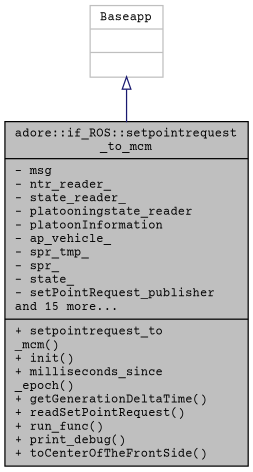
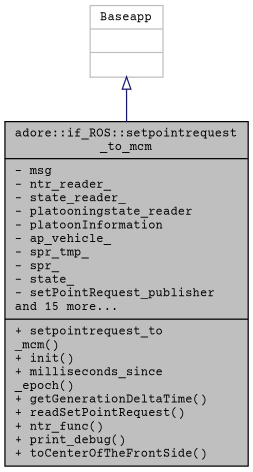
  digraph {
    fontname="Courier Prime"
    node [fontname="Courier Prime" fontsize=10 shape=record style=filled]
-   n1 [color=black fillcolor=grey75 fontcolor=black height=0.2 label="{adore::if_ROS::setpointrequest\l_to_mcm\n|- msg\l- ntr_reader_\l- state_reader_\l- platooningstate_reader\l- platoonInformation\l- ap_vehicle_\l- spr_tmp_\l- spr_\l- state_\l- setPointRequest_publisher\land 15 more...\l|+ setpointrequest_to\l_mcm()\l+ init()\l+ milliseconds_since\l_epoch()\l+ getGenerationDeltaTime()\l+ readSetPointRequest()\l+ run_func()\l+ print_debug()\l+ toCenterOfTheFrontSide()\l}" width=0.4]
+   n1 [color=black fillcolor=grey75 fontcolor=black height=0.2 label="{adore::if_ROS::setpointrequest\l_to_mcm\n|- msg\l- ntr_reader_\l- state_reader_\l- platooningstate_reader\l- platoonInformation\l- ap_vehicle_\l- spr_tmp_\l- spr_\l- state_\l- setPointRequest_publisher\land 15 more...\l|+ setpointrequest_to\l_mcm()\l+ init()\l+ milliseconds_since\l_epoch()\l+ getGenerationDeltaTime()\l+ readSetPointRequest()\l+ ntr_func()\l+ print_debug()\l+ toCenterOfTheFrontSide()\l}" width=0.4]
    n2 [color=grey75 fillcolor=white height=0.2 label="{Baseapp\n||}" width=0.4]
    n2 -> n1 [arrowtail=onormal color=midnightblue dir=back fontname="Courier Prime" fontsize=10 labelfontname=Helvetica labelfontsize=10 style=solid]
  }
